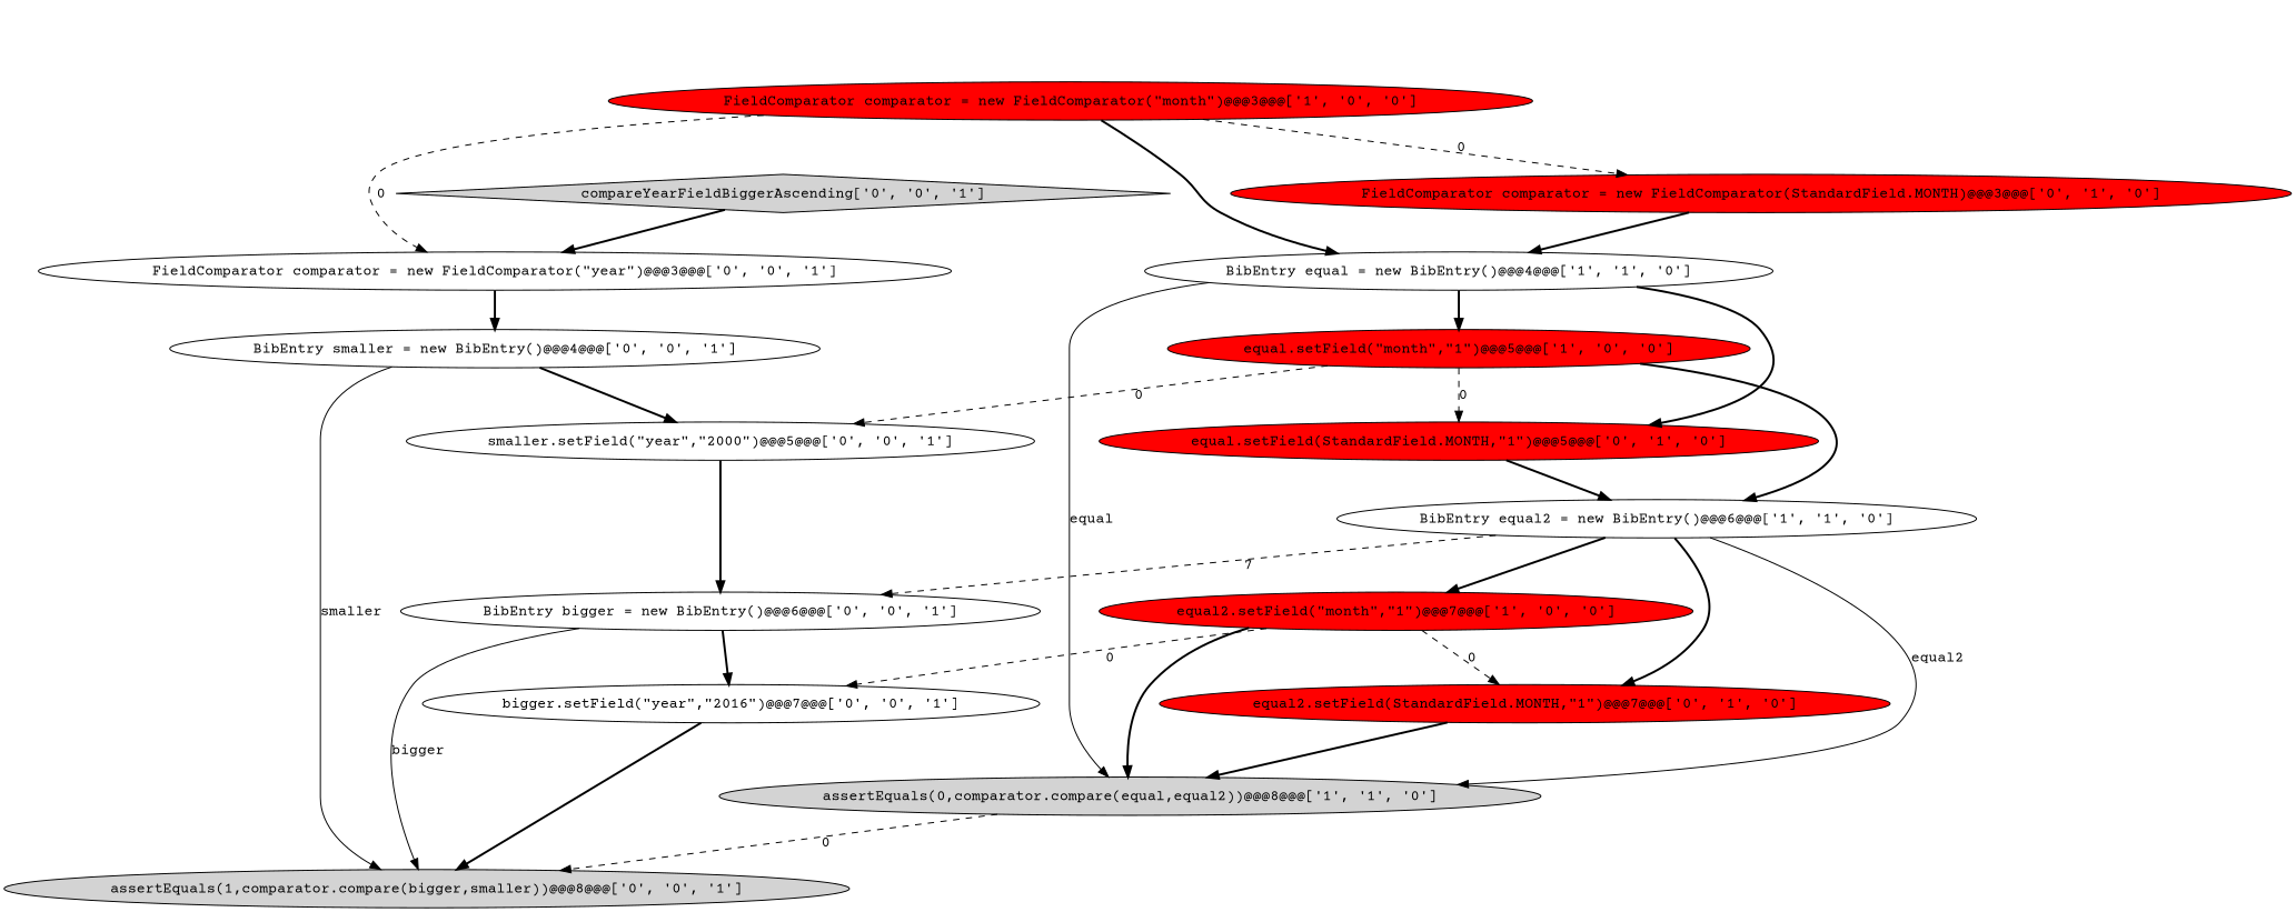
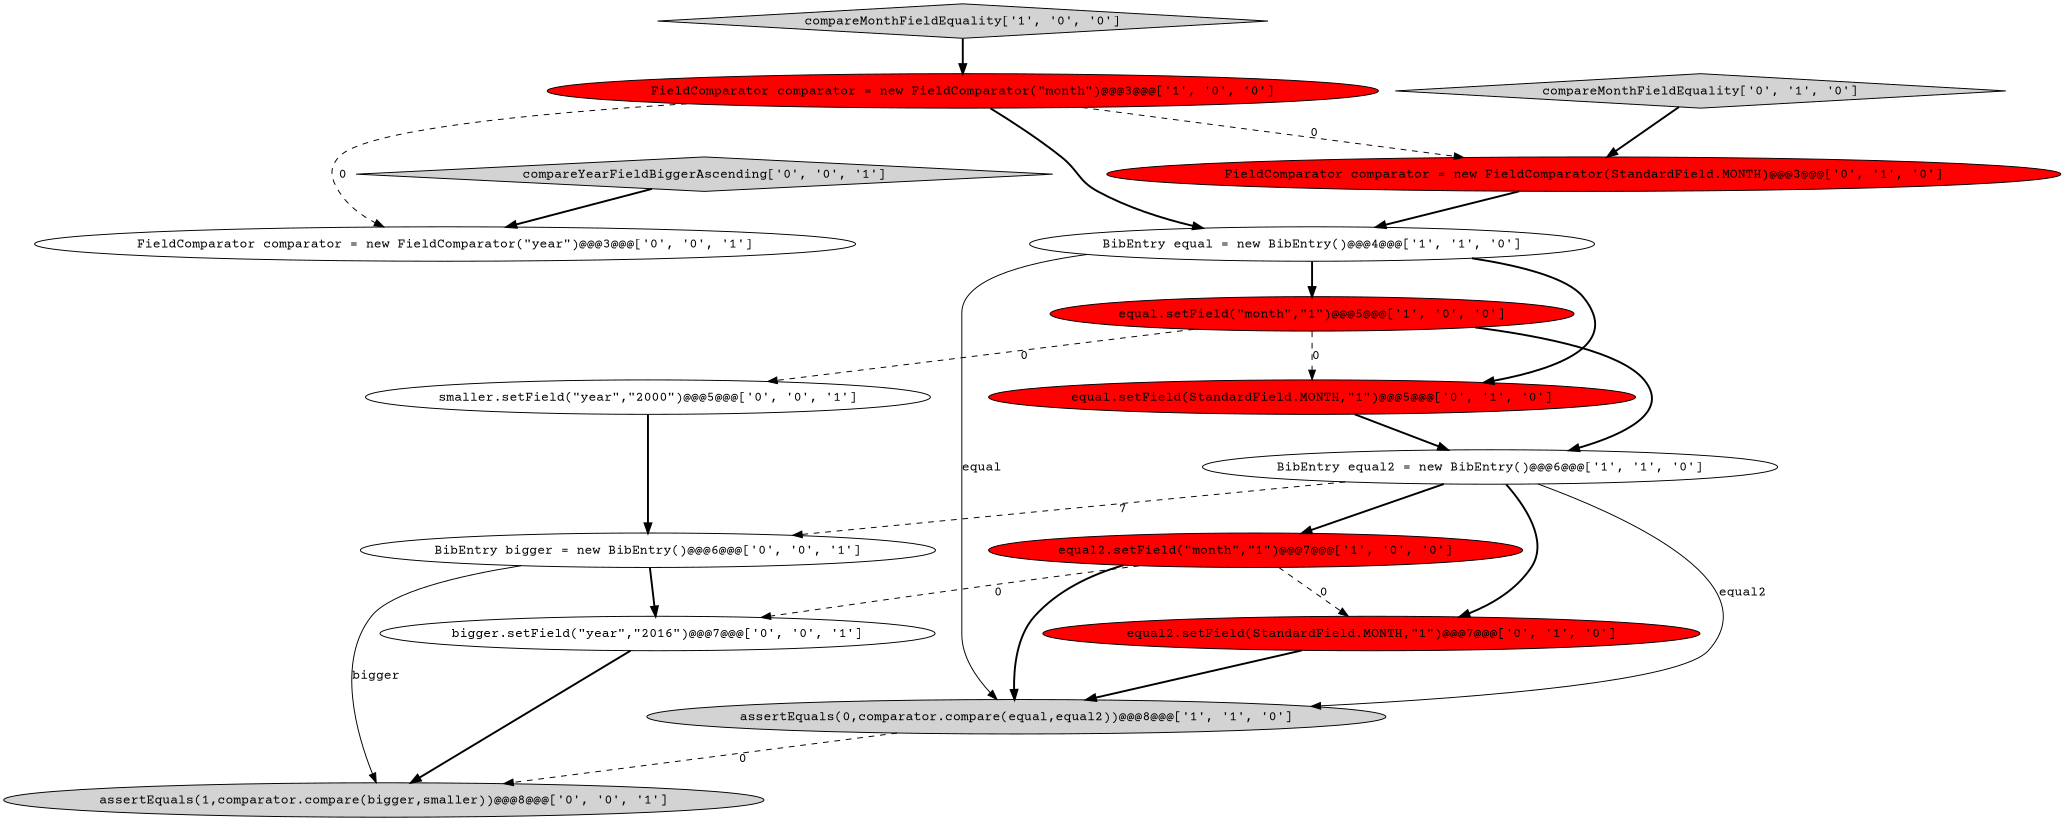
  digraph {
    fontname="Courier Prime"
    node [fillcolor=white fontname="Courier Prime" shape=ellipse style=filled]
    edge [fontname="Courier Prime" style=bold]
    n1 [fillcolor=lightgray label="compareYearFieldBiggerAscending['0', '0', '1']" shape=diamond]
    n2 [label="FieldComparator comparator = new FieldComparator(\"year\")@@@3@@@['0', '0', '1']"]
-   n3 [label="BibEntry smaller = new BibEntry()@@@4@@@['0', '0', '1']"]
    n4 [label="BibEntry equal = new BibEntry()@@@4@@@['1', '1', '0']"]
    n5 [fillcolor=red label="equal.setField(\"month\",\"1\")@@@5@@@['1', '0', '0']"]
    n6 [fillcolor=red label="equal.setField(StandardField.MONTH,\"1\")@@@5@@@['0', '1', '0']"]
    n7 [fillcolor=lightgray label="assertEquals(0,comparator.compare(equal,equal2))@@@8@@@['1', '1', '0']"]
    n8 [label="BibEntry equal2 = new BibEntry()@@@6@@@['1', '1', '0']"]
    n9 [label="smaller.setField(\"year\",\"2000\")@@@5@@@['0', '0', '1']"]
    n10 [fillcolor=lightgray label="assertEquals(1,comparator.compare(bigger,smaller))@@@8@@@['0', '0', '1']"]
    n11 [label="BibEntry bigger = new BibEntry()@@@6@@@['0', '0', '1']"]
    n12 [fillcolor=red label="equal2.setField(\"month\",\"1\")@@@7@@@['1', '0', '0']"]
    n13 [fillcolor=red label="equal2.setField(StandardField.MONTH,\"1\")@@@7@@@['0', '1', '0']"]
    n14 [label="bigger.setField(\"year\",\"2016\")@@@7@@@['0', '0', '1']"]
    n15 [fillcolor=red label="FieldComparator comparator = new FieldComparator(\"month\")@@@3@@@['1', '0', '0']"]
    n16 [fillcolor=red label="FieldComparator comparator = new FieldComparator(StandardField.MONTH)@@@3@@@['0', '1', '0']"]
+   n17 [fillcolor=lightgray label="compareMonthFieldEquality['1', '0', '0']" shape=diamond]
+   n18 [fillcolor=lightgray label="compareMonthFieldEquality['0', '1', '0']" shape=diamond]
    n1 -> n2
-   n2 -> n3
-   n3 -> n9
-   n3 -> n10 [label=smaller style=solid]
    n4 -> n5
    n4 -> n6
    n4 -> n7 [label=equal style=solid]
    n5 -> n6 [label=0 style=dashed]
    n5 -> n8
    n5 -> n9 [label=0 style=dashed]
    n6 -> n8
    n7 -> n10 [label=0 style=dashed]
    n8 -> n7 [label=equal2 style=solid]
    n8 -> n11 [label=7 style=dashed]
    n8 -> n12
    n8 -> n13
    n9 -> n11
    n11 -> n10 [label=bigger style=solid]
    n11 -> n14
    n12 -> n7
    n12 -> n13 [label=0 style=dashed]
    n12 -> n14 [label=0 style=dashed]
    n13 -> n7
    n14 -> n10
    n15 -> n2 [label=0 style=dashed]
    n15 -> n4
    n15 -> n16 [label=0 style=dashed]
    n16 -> n4
+   n17 -> n15
+   n18 -> n16
  }
